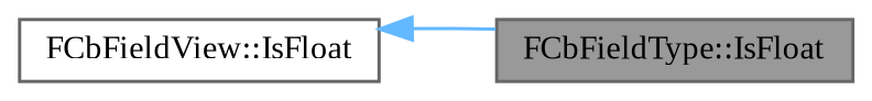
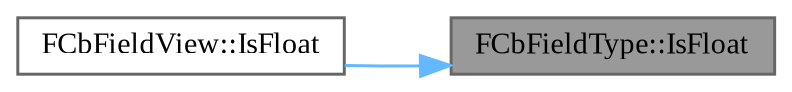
  digraph {
    rankdir=RL
    fontname="Liberation Serif"
    node [fontname="Liberation Serif" fontsize=10 shape=box style=filled]
    n1 [color=gray40 fillcolor=grey60 fontcolor=black height=0.2 label="FCbFieldType::IsFloat" width=0.4]
    n2 [color=grey40 fillcolor=white height=0.2 label="FCbFieldView::IsFloat" width=0.4]
-   n2 -> n1 [color=steelblue1 dir=back fontname="Liberation Serif" fontsize=10 labelfontname=Helvetica labelfontsize=10 style=solid]
+   n1 -> n2 [color=steelblue1 dir=back fontname="Liberation Serif" fontsize=10 labelfontname=Helvetica labelfontsize=10 style=solid]
  }
